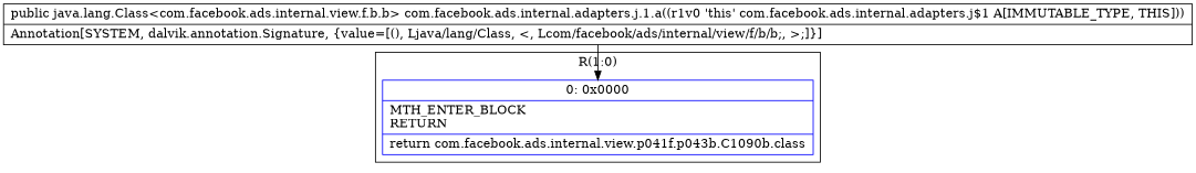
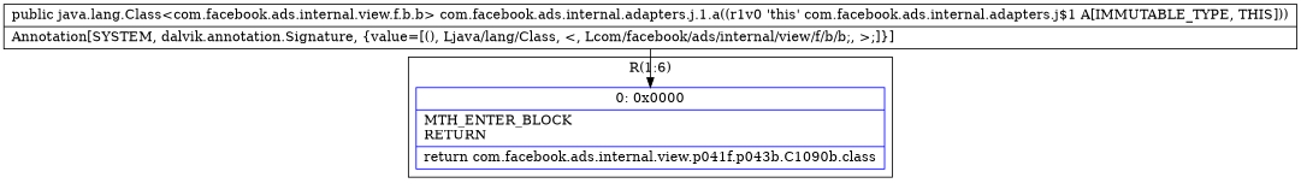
  digraph {
    node [shape=record]
    n1 [color=blue label="{0\:\ 0x0000|MTH_ENTER_BLOCK\lRETURN\l|return com.facebook.ads.internal.view.p041f.p043b.C1090b.class\l}"]
    n2 [label="{public java.lang.Class\<com.facebook.ads.internal.view.f.b.b\> com.facebook.ads.internal.adapters.j.1.a((r1v0 'this' com.facebook.ads.internal.adapters.j$1 A[IMMUTABLE_TYPE, THIS]))  | Annotation[SYSTEM, dalvik.annotation.Signature, \{value=[(), Ljava\/lang\/Class, \<, Lcom\/facebook\/ads\/internal\/view\/f\/b\/b;, \>;]\}]\l}"]
    subgraph cluster_1 {
-     label="R(1:0)"
+     label="R(1:6)"
      n1
    }
    n2 -> n1
  }
